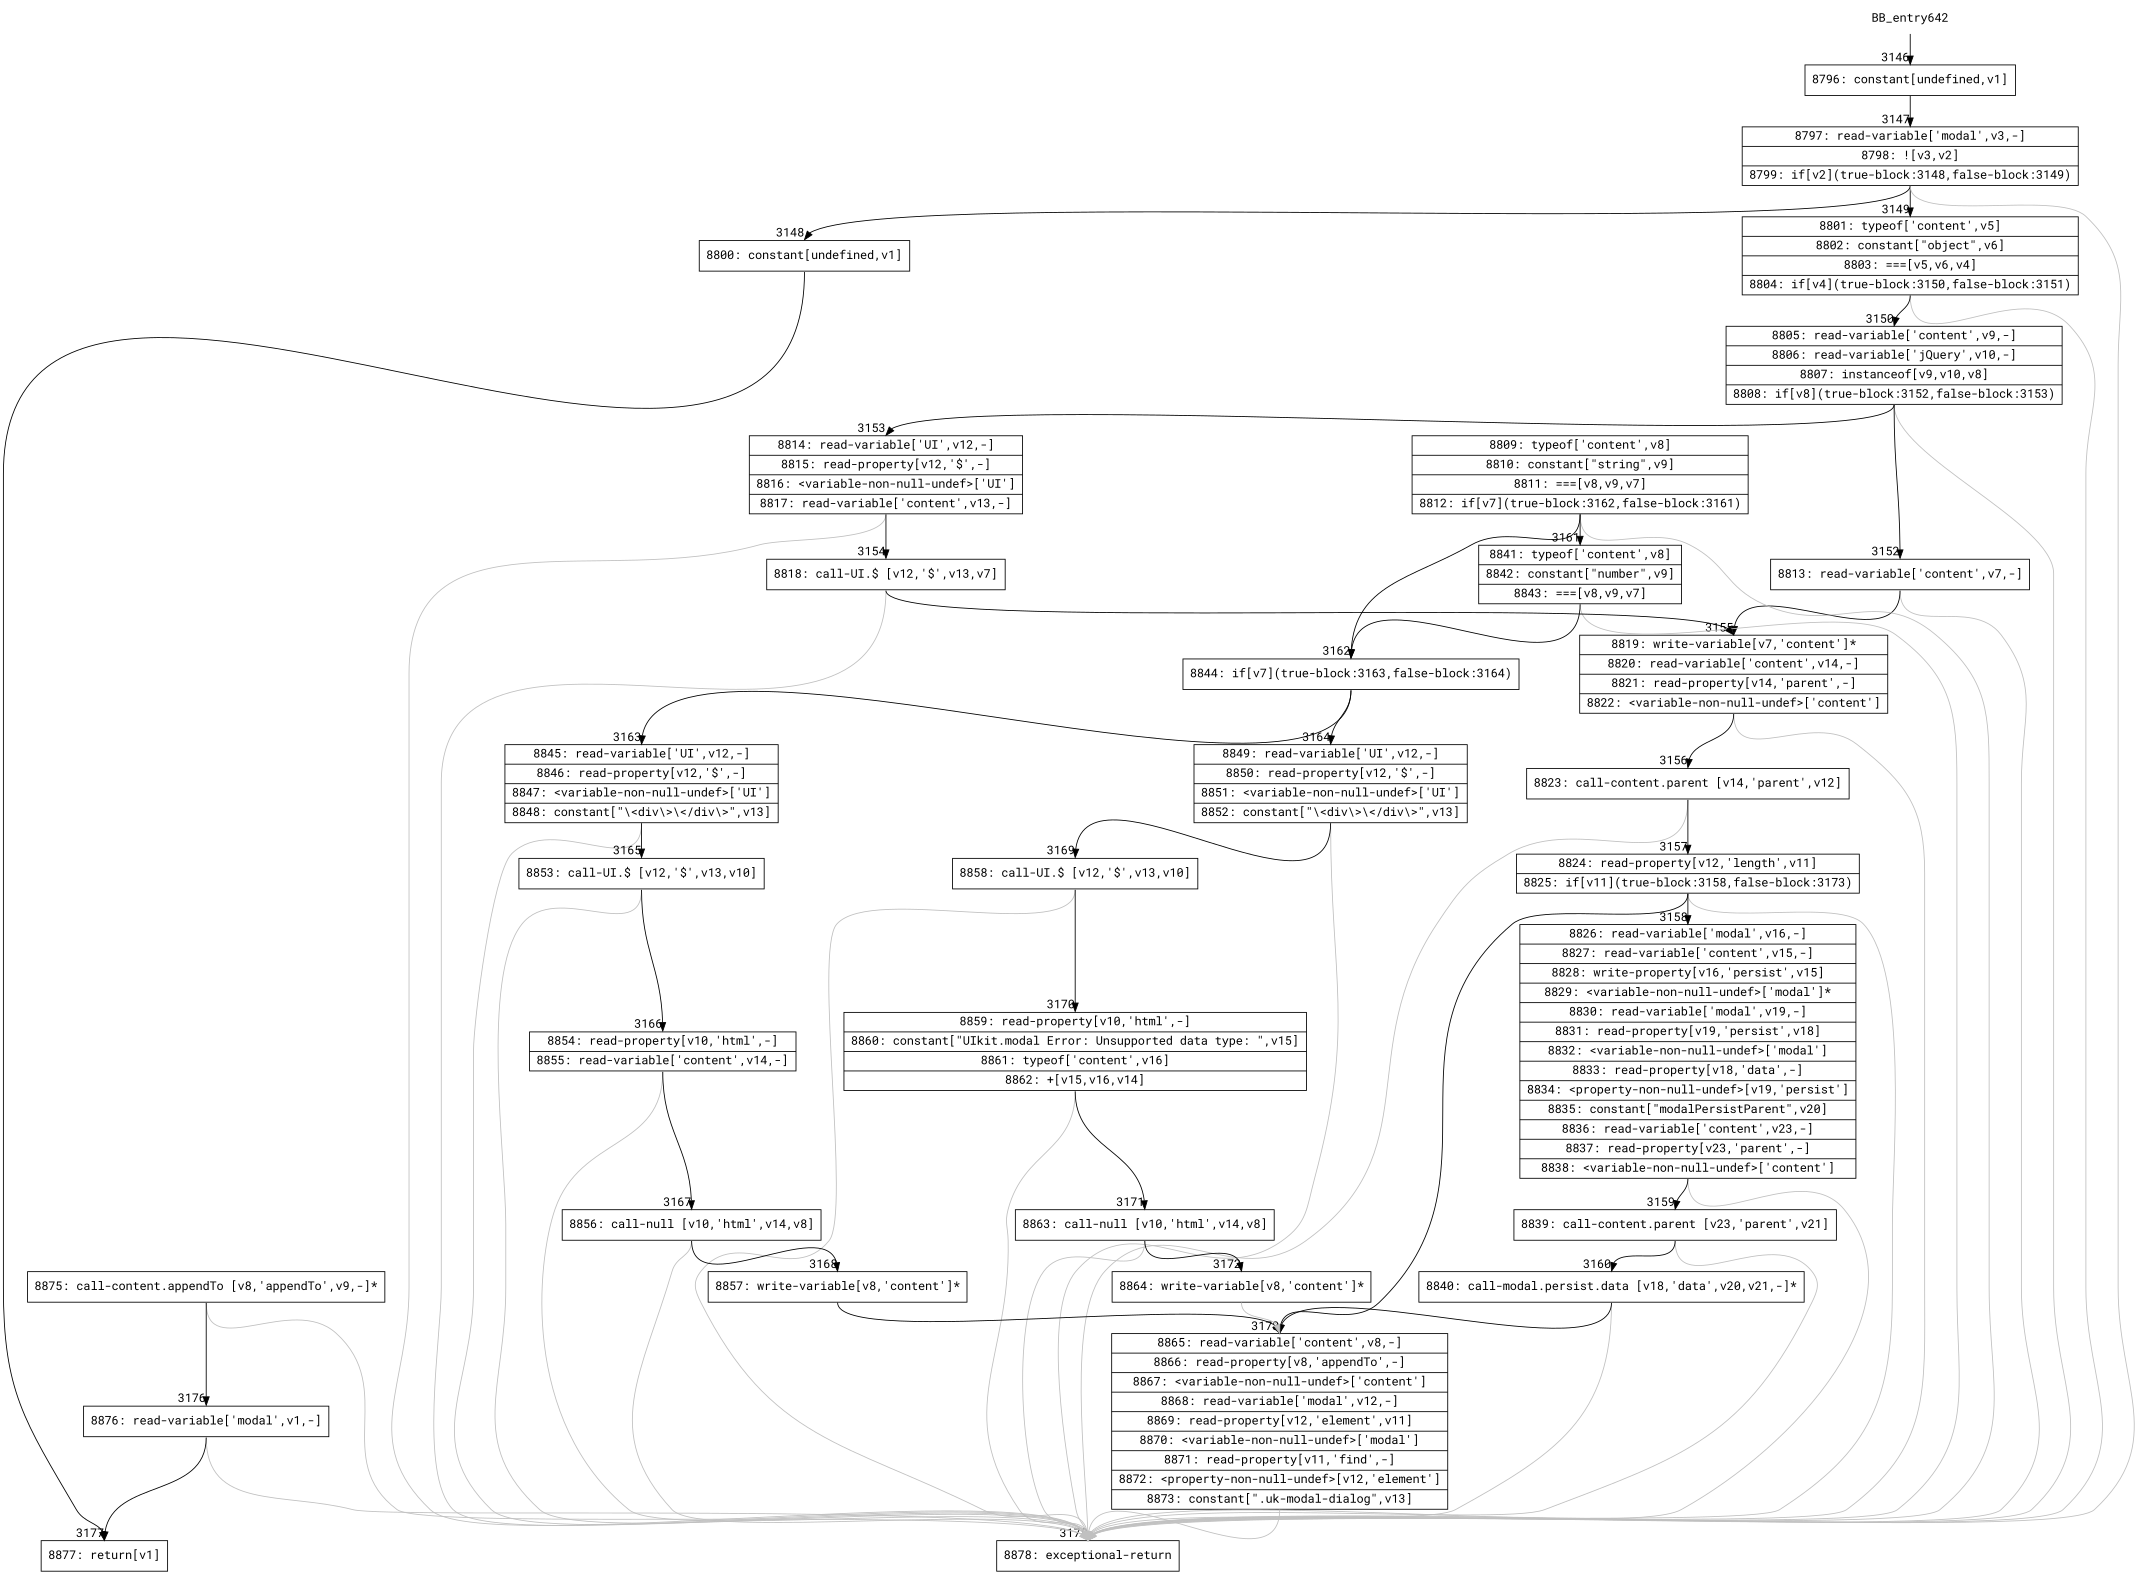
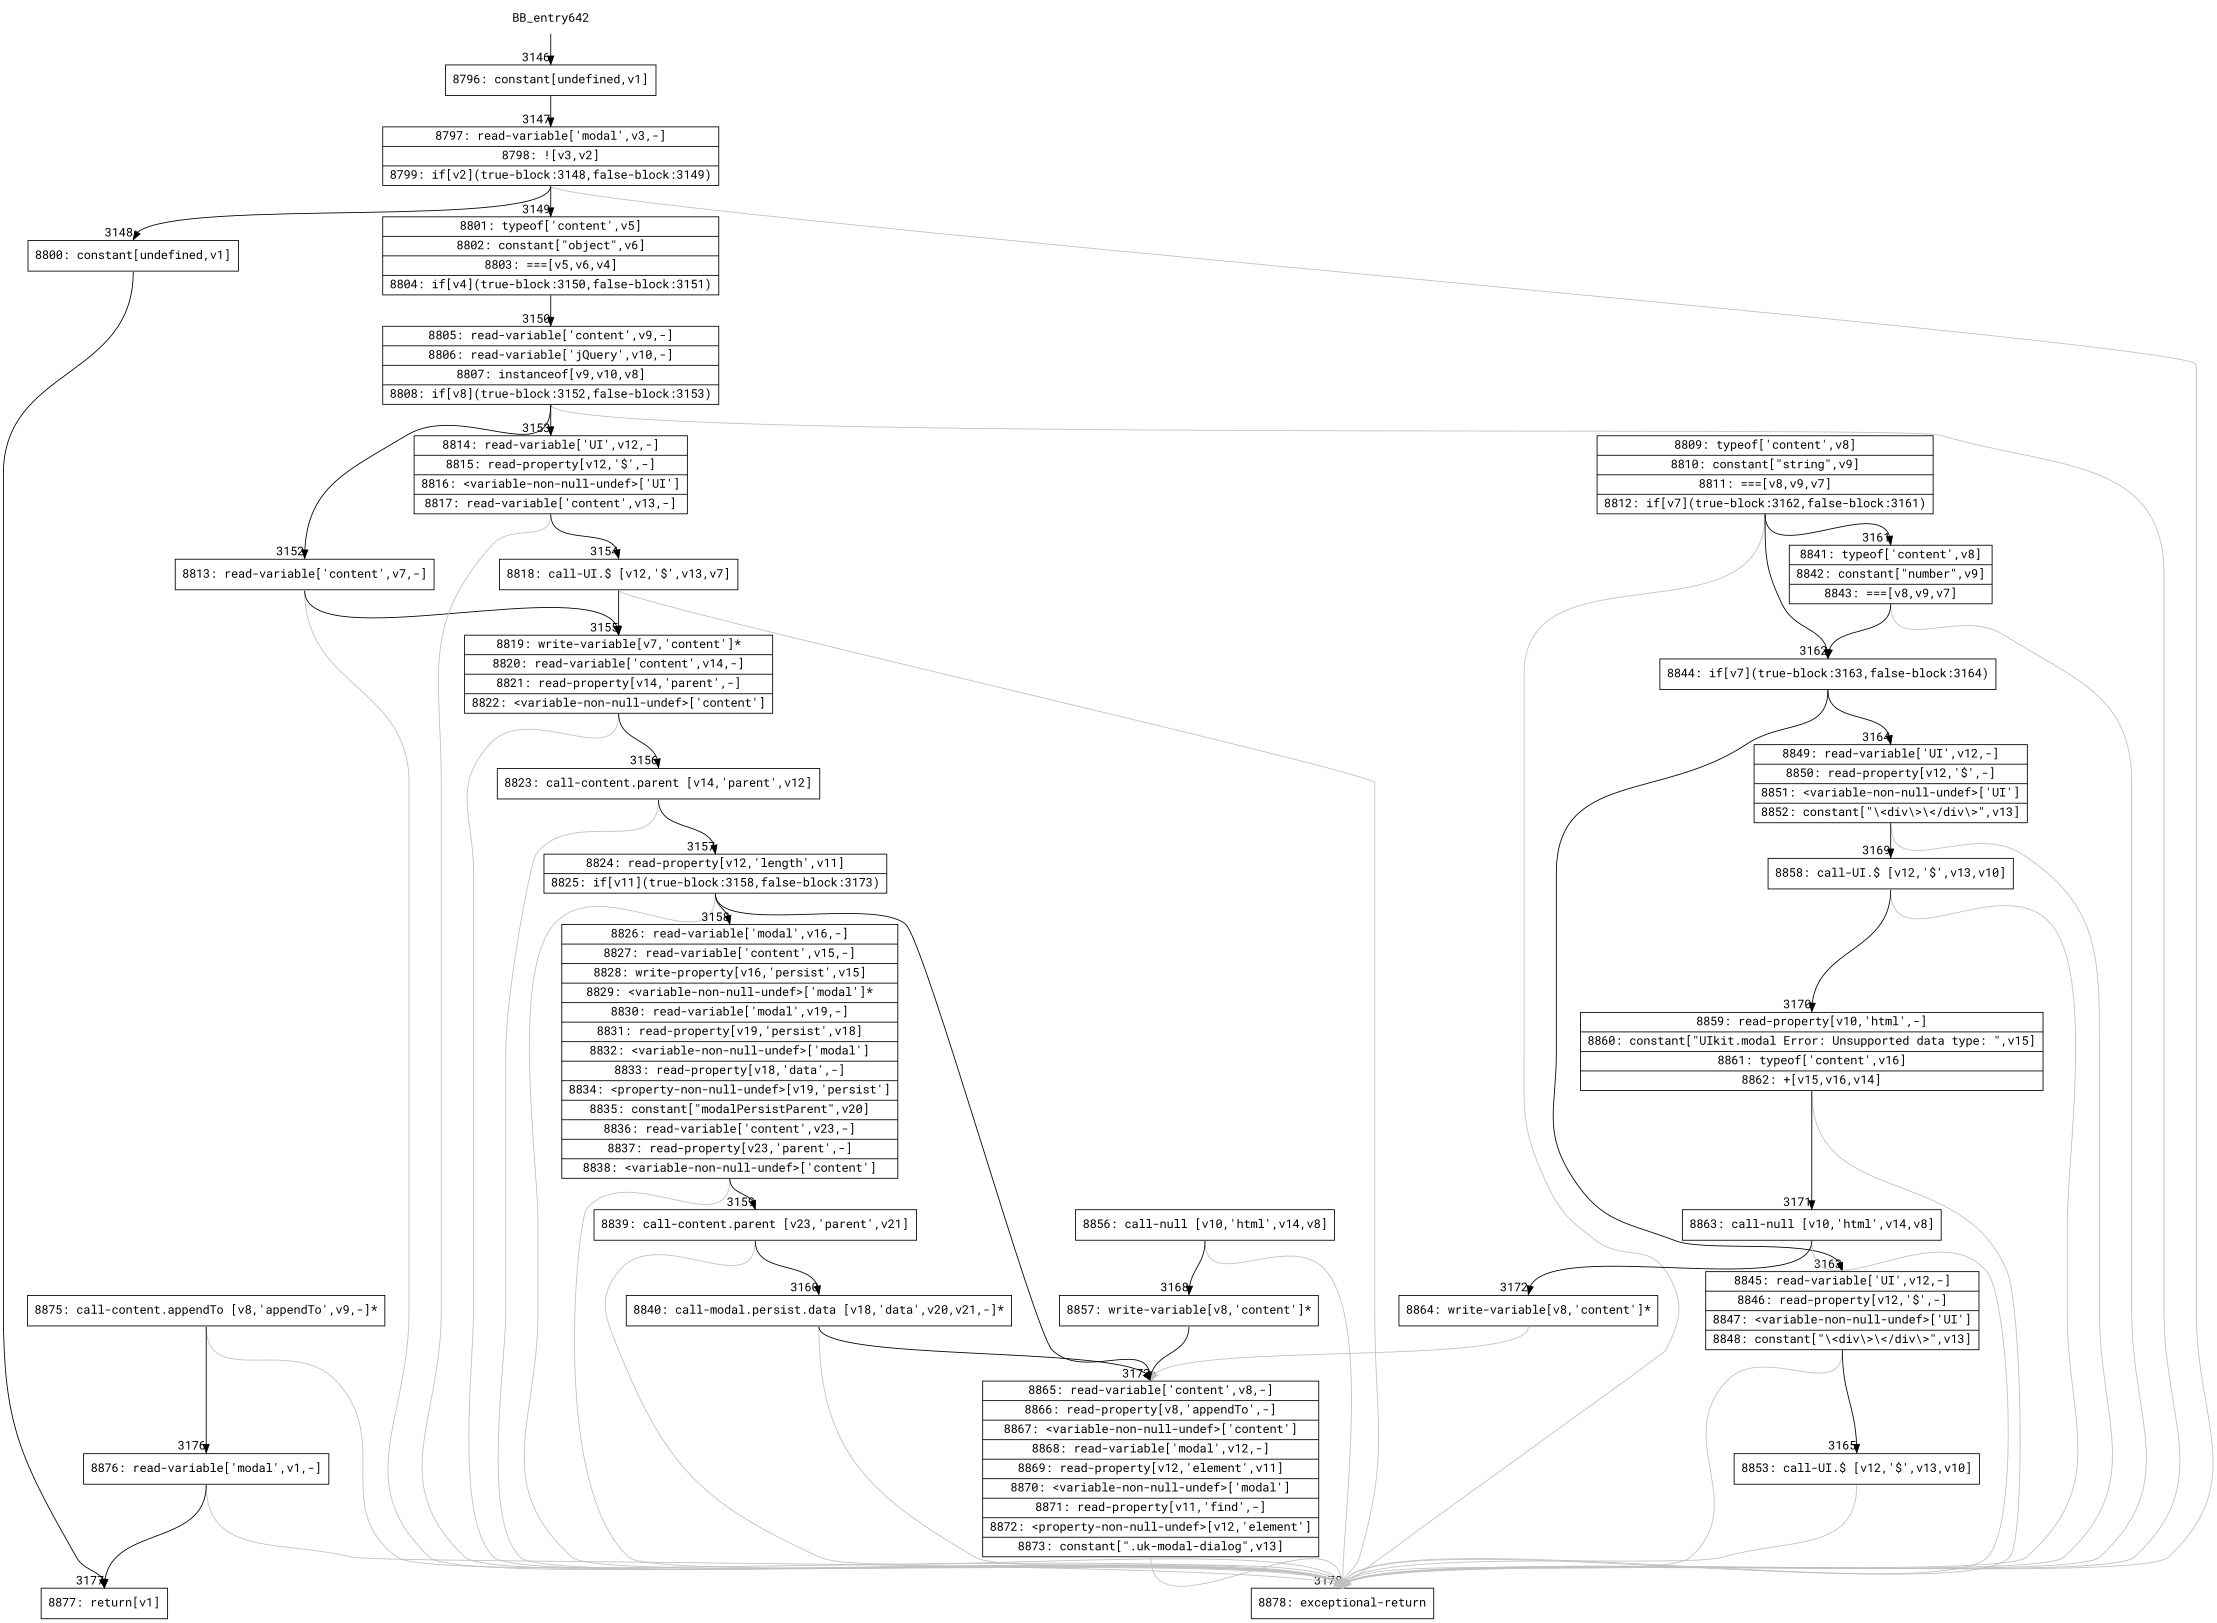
  digraph {
    fontname="Roboto Mono"
    rankdir=TD
    node [fontname="Roboto Mono" shape=record]
    edge [fontname="Roboto Mono" headport=n tailport=s]
    n1 [label=BB_entry642 shape=none]
    n2 [label="{8796: constant[undefined,v1]}"]
    n3 [label="{8797: read-variable['modal',v3,-]|8798: ![v3,v2]|8799: if[v2](true-block:3148,false-block:3149)}"]
    n4 [label="{8800: constant[undefined,v1]}"]
    n5 [label="{8801: typeof['content',v5]|8802: constant[\"object\",v6]|8803: ===[v5,v6,v4]|8804: if[v4](true-block:3150,false-block:3151)}"]
    n6 [label="{8878: exceptional-return}"]
    n7 [label="{8877: return[v1]}"]
    n8 [label="{8805: read-variable['content',v9,-]|8806: read-variable['jQuery',v10,-]|8807: instanceof[v9,v10,v8]|8808: if[v8](true-block:3152,false-block:3153)}"]
    n9 [label="{8813: read-variable['content',v7,-]}"]
    n10 [label="{8814: read-variable['UI',v12,-]|8815: read-property[v12,'$',-]|8816: \<variable-non-null-undef\>['UI']|8817: read-variable['content',v13,-]}"]
    n11 [label="{8809: typeof['content',v8]|8810: constant[\"string\",v9]|8811: ===[v8,v9,v7]|8812: if[v7](true-block:3162,false-block:3161)}"]
    n12 [label="{8844: if[v7](true-block:3163,false-block:3164)}"]
    n13 [label="{8841: typeof['content',v8]|8842: constant[\"number\",v9]|8843: ===[v8,v9,v7]}"]
    n14 [label="{8819: write-variable[v7,'content']*|8820: read-variable['content',v14,-]|8821: read-property[v14,'parent',-]|8822: \<variable-non-null-undef\>['content']}"]
    n15 [label="{8818: call-UI.$ [v12,'$',v13,v7]}"]
    n16 [label="{8845: read-variable['UI',v12,-]|8846: read-property[v12,'$',-]|8847: \<variable-non-null-undef\>['UI']|8848: constant[\"\\\<div\\\>\\\</div\\\>\",v13]}"]
    n17 [label="{8849: read-variable['UI',v12,-]|8850: read-property[v12,'$',-]|8851: \<variable-non-null-undef\>['UI']|8852: constant[\"\\\<div\\\>\\\</div\\\>\",v13]}"]
    n18 [label="{8823: call-content.parent [v14,'parent',v12]}"]
    n19 [label="{8853: call-UI.$ [v12,'$',v13,v10]}"]
    n20 [label="{8858: call-UI.$ [v12,'$',v13,v10]}"]
    n21 [label="{8824: read-property[v12,'length',v11]|8825: if[v11](true-block:3158,false-block:3173)}"]
    n22 [label="{8826: read-variable['modal',v16,-]|8827: read-variable['content',v15,-]|8828: write-property[v16,'persist',v15]|8829: \<variable-non-null-undef\>['modal']*|8830: read-variable['modal',v19,-]|8831: read-property[v19,'persist',v18]|8832: \<variable-non-null-undef\>['modal']|8833: read-property[v18,'data',-]|8834: \<property-non-null-undef\>[v19,'persist']|8835: constant[\"modalPersistParent\",v20]|8836: read-variable['content',v23,-]|8837: read-property[v23,'parent',-]|8838: \<variable-non-null-undef\>['content']}"]
    n23 [label="{8865: read-variable['content',v8,-]|8866: read-property[v8,'appendTo',-]|8867: \<variable-non-null-undef\>['content']|8868: read-variable['modal',v12,-]|8869: read-property[v12,'element',v11]|8870: \<variable-non-null-undef\>['modal']|8871: read-property[v11,'find',-]|8872: \<property-non-null-undef\>[v12,'element']|8873: constant[\".uk-modal-dialog\",v13]}"]
    n24 [label="{8839: call-content.parent [v23,'parent',v21]}"]
    n25 [label="{8840: call-modal.persist.data [v18,'data',v20,v21,-]*}"]
-   n26 [label="{8854: read-property[v10,'html',-]|8855: read-variable['content',v14,-]}"]
    n27 [label="{8859: read-property[v10,'html',-]|8860: constant[\"UIkit.modal Error: Unsupported data type: \",v15]|8861: typeof['content',v16]|8862: +[v15,v16,v14]}"]
    n28 [label="{8856: call-null [v10,'html',v14,v8]}"]
    n29 [label="{8863: call-null [v10,'html',v14,v8]}"]
    n30 [label="{8857: write-variable[v8,'content']*}"]
    n31 [label="{8864: write-variable[v8,'content']*}"]
    n32 [label="{8875: call-content.appendTo [v8,'appendTo',v9,-]*}"]
    n33 [label="{8876: read-variable['modal',v1,-]}"]
    n1 -> n2 [headlabel="    3146"]
    n2 -> n3 [headlabel="      3147"]
    n3 -> n4 [headlabel="      3148"]
    n3 -> n5 [headlabel="      3149"]
    n3 -> n6 [color=gray headlabel="      3178"]
    n4 -> n7 [headlabel="      3177"]
-   n5 -> n6 [color=gray]
    n5 -> n8 [headlabel="      3150"]
    n8 -> n6 [color=gray]
    n8 -> n9 [headlabel="      3152"]
    n8 -> n10 [headlabel="      3153"]
    n9 -> n6 [color=gray]
    n9 -> n14 [headlabel="      3155"]
    n10 -> n6 [color=gray]
    n10 -> n15 [headlabel="      3154"]
    n11 -> n6 [color=gray]
    n11 -> n12 [headlabel="      3162"]
    n11 -> n13 [headlabel="      3161"]
    n12 -> n16 [headlabel="      3163"]
    n12 -> n17 [headlabel="      3164"]
    n13 -> n6 [color=gray]
    n13 -> n12
    n14 -> n6 [color=gray]
    n14 -> n18 [headlabel="      3156"]
    n15 -> n6 [color=gray]
    n15 -> n14
    n16 -> n6 [color=gray]
    n16 -> n19 [headlabel="      3165"]
    n17 -> n6 [color=gray]
    n17 -> n20 [headlabel="      3169"]
    n18 -> n6 [color=gray]
    n18 -> n21 [headlabel="      3157"]
    n19 -> n6 [color=gray]
-   n19 -> n26 [headlabel="      3166"]
    n20 -> n6 [color=gray]
    n20 -> n27 [headlabel="      3170"]
    n21 -> n6 [color=gray]
    n21 -> n22 [headlabel="      3158"]
    n21 -> n23 [headlabel="      3173"]
    n22 -> n6 [color=gray]
    n22 -> n24 [headlabel="      3159"]
    n23 -> n6 [color=gray]
    n24 -> n6 [color=gray]
    n24 -> n25 [headlabel="      3160"]
    n25 -> n6 [color=gray]
    n25 -> n23
-   n26 -> n6 [color=gray]
-   n26 -> n28 [headlabel="      3167"]
    n27 -> n6 [color=gray]
    n27 -> n29 [headlabel="      3171"]
    n28 -> n6 [color=gray]
    n28 -> n30 [headlabel="      3168"]
    n29 -> n6 [color=gray]
    n29 -> n31 [headlabel="      3172"]
    n30 -> n23
    n31 -> n23 [color=gray]
    n32 -> n6 [color=gray]
    n32 -> n33 [headlabel="      3176"]
    n33 -> n6 [color=gray]
    n33 -> n7
  }
